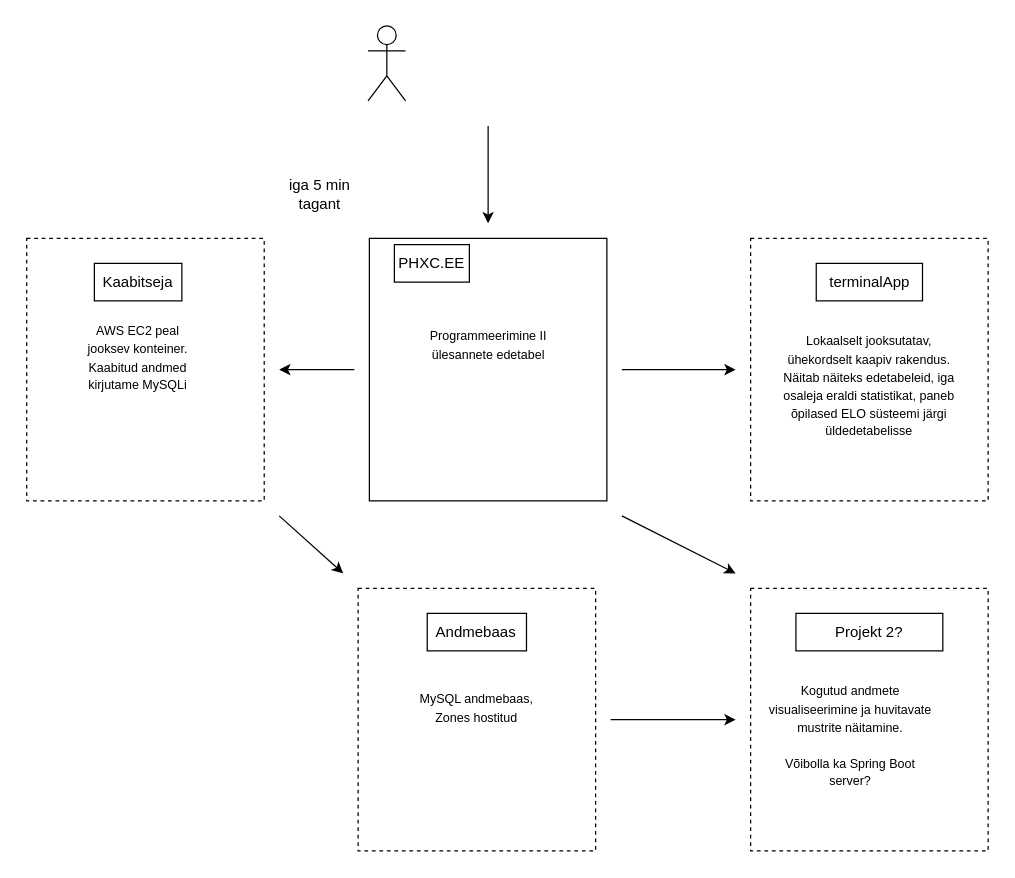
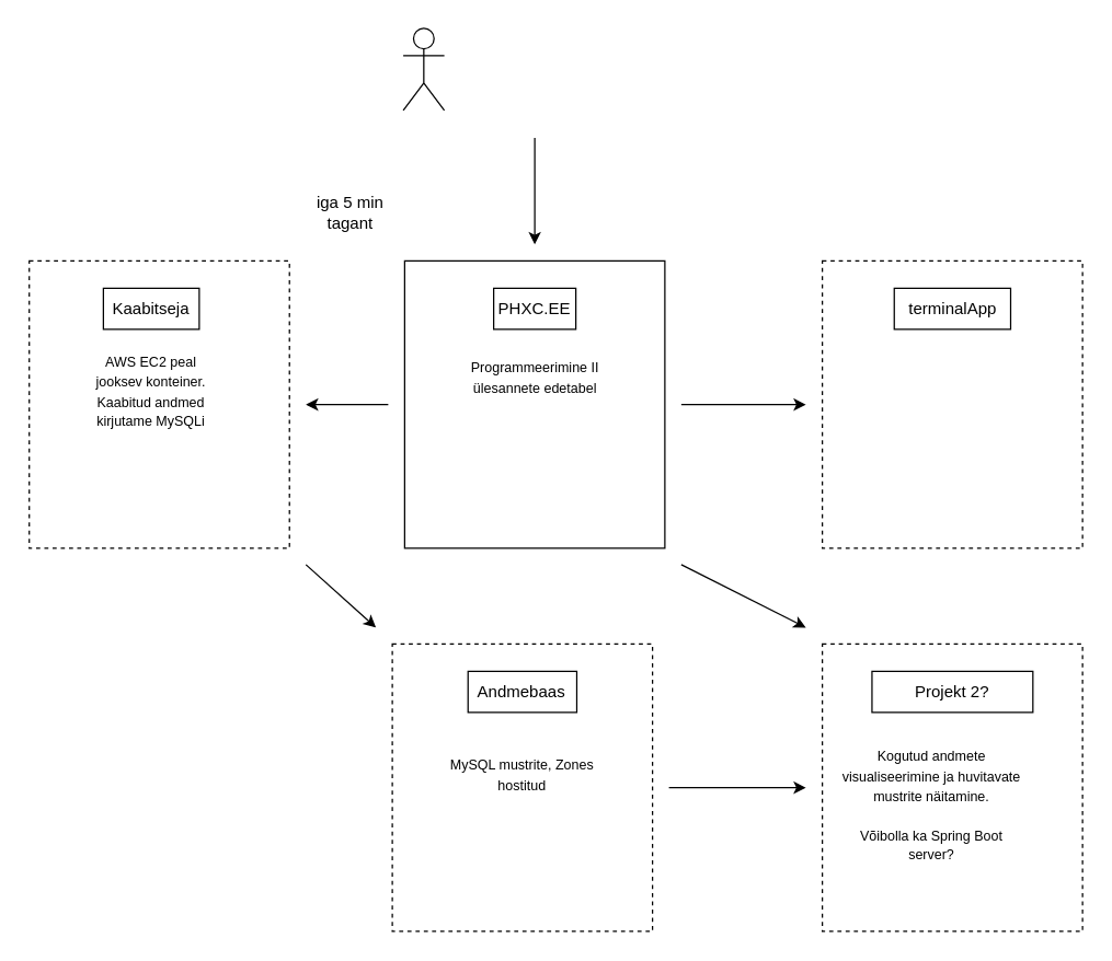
  <mxCell id="0" />
  <mxCell id="1" parent="0" />
  <mxCell id="2" style="edgeStyle=none;html=1;entryX=0;entryY=0.5;entryDx=0;entryDy=0;fontSize=10;fontColor=none;" edge="1" parent="1" source="3" target="25"><mxGeometry relative="1" as="geometry" /></mxCell>
  <mxCell id="3" value="" style="whiteSpace=wrap;html=1;strokeColor=default;dashed=1;strokeWidth=1;perimeterSpacing=12;fillColor=none;" vertex="1" parent="1"><mxGeometry x="285.99" y="470" width="190" height="210" as="geometry" /></mxCell>
  <mxCell id="4" value="" style="whiteSpace=wrap;html=1;strokeColor=default;dashed=1;strokeWidth=1;perimeterSpacing=12;fillColor=none;" vertex="1" parent="1"><mxGeometry x="20.88" y="190" width="190" height="210" as="geometry" /></mxCell>
  <mxCell id="5" style="edgeStyle=none;html=1;entryX=0;entryY=0.5;entryDx=0;entryDy=0;fontSize=10;" edge="1" parent="1" source="7" target="20"><mxGeometry relative="1" as="geometry" /></mxCell>
  <mxCell id="6" style="edgeStyle=none;html=1;exitX=1;exitY=1;exitDx=0;exitDy=0;entryX=0;entryY=0;entryDx=0;entryDy=0;fontSize=10;fontColor=none;" edge="1" parent="1" source="7" target="25"><mxGeometry relative="1" as="geometry" /></mxCell>
  <mxCell id="7" value="" style="whiteSpace=wrap;html=1;strokeColor=default;strokeWidth=1;perimeterSpacing=12;fillColor=none;" vertex="1" parent="1"><mxGeometry x="295" y="190" width="190" height="210" as="geometry" /></mxCell>
  <mxCell id="8" value="Kaabitseja" style="text;strokeColor=default;align=center;fillColor=none;html=1;verticalAlign=middle;whiteSpace=wrap;rounded=0;perimeterSpacing=12;" vertex="1" parent="1"><mxGeometry x="75" y="210" width="70" height="30" as="geometry" /></mxCell>
  <mxCell id="9" value="" style="shape=image;imageAspect=0;aspect=fixed;verticalLabelPosition=bottom;verticalAlign=top;strokeColor=default;image=http://www.phxc.ee/img/skull_enter.gif;" vertex="1" parent="1"><mxGeometry x="367.78" y="310" width="44.44" height="60" as="geometry" /></mxCell>
- <mxCell id="10" value="PHXC.EE" style="text;strokeColor=default;align=center;fillColor=none;html=1;verticalAlign=middle;whiteSpace=wrap;rounded=0;perimeterSpacing=12;" vertex="1" parent="1"><mxGeometry x="315" y="195" width="60" height="30" as="geometry" /></mxCell>
+ <mxCell id="10" value="PHXC.EE" style="text;strokeColor=default;align=center;fillColor=none;html=1;verticalAlign=middle;whiteSpace=wrap;rounded=0;perimeterSpacing=12;" vertex="1" parent="1"><mxGeometry x="360" y="210" width="60" height="30" as="geometry" /></mxCell>
  <mxCell id="11" value="" style="shape=image;imageAspect=0;aspect=fixed;verticalLabelPosition=bottom;verticalAlign=top;strokeColor=default;image=https://static-00.iconduck.com/assets.00/database-mysql-icon-1849x2048-81vgyimd.png;" vertex="1" parent="1"><mxGeometry x="349.42" y="600" width="63.13" height="70" as="geometry" /></mxCell>
  <mxCell id="12" value="Andmebaas" style="text;strokeColor=default;align=center;fillColor=none;html=1;verticalAlign=middle;whiteSpace=wrap;rounded=0;perimeterSpacing=12;" vertex="1" parent="1"><mxGeometry x="341.28" y="490" width="79.41" height="30" as="geometry" /></mxCell>
  <mxCell id="13" value="" style="endArrow=classic;html=1;exitX=0;exitY=0.5;exitDx=0;exitDy=0;entryX=1;entryY=0.5;entryDx=0;entryDy=0;" edge="1" parent="1" source="7" target="4"><mxGeometry width="50" height="50" relative="1" as="geometry"><mxPoint x="150" y="370" as="sourcePoint" /><mxPoint x="250" y="240" as="targetPoint" /></mxGeometry></mxCell>
  <mxCell id="14" value="iga 5 min &lt;br&gt;tagant" style="text;html=1;align=center;verticalAlign=middle;resizable=0;points=[];autosize=1;strokeColor=none;fillColor=none;" vertex="1" parent="1"><mxGeometry x="220.29" y="135" width="70" height="40" as="geometry" /></mxCell>
  <mxCell id="15" value="" style="shape=image;imageAspect=0;aspect=fixed;verticalLabelPosition=bottom;verticalAlign=top;dashed=1;strokeColor=default;strokeWidth=1;fillColor=none;image=https://www.logicata.com/wp-content/uploads/2020/08/Amazon-EC2@4x-e1593195270371.png;" vertex="1" parent="1"><mxGeometry x="90" y="330" width="40" height="40" as="geometry" /></mxCell>
  <mxCell id="16" value="&lt;font style=&quot;font-size: 10px;&quot;&gt;AWS EC2 peal jooksev konteiner.&lt;br&gt;Kaabitud andmed kirjutame MySQLi&lt;br&gt;&lt;/font&gt;" style="text;strokeColor=none;align=center;fillColor=none;html=1;verticalAlign=middle;whiteSpace=wrap;rounded=0;dashed=1;strokeWidth=1;" vertex="1" parent="1"><mxGeometry x="65" y="270" width="90" height="30" as="geometry" /></mxCell>
  <mxCell id="17" value="&lt;font style=&quot;font-size: 10px;&quot;&gt;Programmeerimine II&lt;br&gt;ülesannete edetabel&lt;br&gt;&lt;/font&gt;" style="text;strokeColor=none;align=center;fillColor=none;html=1;verticalAlign=middle;whiteSpace=wrap;rounded=0;dashed=1;strokeWidth=1;" vertex="1" parent="1"><mxGeometry x="332.5" y="260" width="115" height="30" as="geometry" /></mxCell>
- <mxCell id="18" value="&lt;font style=&quot;font-size: 10px;&quot;&gt;MySQL andmebaas, Zones hostitud&lt;br&gt;&lt;/font&gt;" style="text;strokeColor=none;align=center;fillColor=none;html=1;verticalAlign=middle;whiteSpace=wrap;rounded=0;dashed=1;strokeWidth=1;" vertex="1" parent="1"><mxGeometry x="323.97" y="550" width="114.02" height="30" as="geometry" /></mxCell>
+ <mxCell id="18" value="&lt;font style=&quot;font-size: 10px;&quot;&gt;MySQL mustrite, Zones hostitud&lt;br&gt;&lt;/font&gt;" style="text;strokeColor=none;align=center;fillColor=none;html=1;verticalAlign=middle;whiteSpace=wrap;rounded=0;dashed=1;strokeWidth=1;" vertex="1" parent="1"><mxGeometry x="323.97" y="550" width="114.02" height="30" as="geometry" /></mxCell>
  <mxCell id="19" value="" style="endArrow=classic;html=1;fontSize=10;exitX=1;exitY=1;exitDx=0;exitDy=0;entryX=0;entryY=0;entryDx=0;entryDy=0;" edge="1" parent="1" source="4" target="3"><mxGeometry width="50" height="50" relative="1" as="geometry"><mxPoint x="350" y="500" as="sourcePoint" /><mxPoint x="400" y="450" as="targetPoint" /></mxGeometry></mxCell>
  <mxCell id="20" value="" style="whiteSpace=wrap;html=1;strokeColor=default;dashed=1;strokeWidth=1;perimeterSpacing=12;fillColor=none;" vertex="1" parent="1"><mxGeometry x="600" y="190" width="190" height="210" as="geometry" /></mxCell>
  <mxCell id="21" value="terminalApp" style="text;strokeColor=default;align=center;fillColor=none;html=1;verticalAlign=middle;whiteSpace=wrap;rounded=0;perimeterSpacing=12;" vertex="1" parent="1"><mxGeometry x="652.5" y="210" width="85" height="30" as="geometry" /></mxCell>
- <mxCell id="22" value="&lt;font style=&quot;font-size: 10px;&quot;&gt;Lokaalselt jooksutatav, ühekordselt kaapiv rakendus. Näitab näiteks edetabeleid, iga osaleja eraldi statistikat, paneb õpilased ELO süsteemi järgi üldedetabelisse&lt;br&gt;&lt;/font&gt;" style="text;strokeColor=none;align=center;fillColor=none;html=1;verticalAlign=middle;whiteSpace=wrap;rounded=0;dashed=1;strokeWidth=1;" vertex="1" parent="1"><mxGeometry x="625" y="255" width="140" height="105" as="geometry" /></mxCell>
  <mxCell id="23" value="" style="endArrow=classic;html=1;fontSize=10;entryX=0.5;entryY=0;entryDx=0;entryDy=0;" edge="1" parent="1" target="7"><mxGeometry width="50" height="50" relative="1" as="geometry"><mxPoint x="390" y="100" as="sourcePoint" /><mxPoint x="380" y="180" as="targetPoint" /></mxGeometry></mxCell>
  <mxCell id="24" value="Actor" style="shape=umlActor;verticalLabelPosition=bottom;verticalAlign=top;html=1;outlineConnect=0;strokeColor=default;strokeWidth=1;fontSize=10;fillColor=none;fontColor=none;noLabel=1;" vertex="1" parent="1"><mxGeometry x="293.97" y="20" width="30" height="60" as="geometry" /></mxCell>
  <mxCell id="25" value="" style="whiteSpace=wrap;html=1;strokeColor=default;dashed=1;strokeWidth=1;perimeterSpacing=12;fillColor=none;" vertex="1" parent="1"><mxGeometry x="600" y="470" width="190" height="210" as="geometry" /></mxCell>
  <mxCell id="26" value="Projekt 2?" style="text;strokeColor=default;align=center;fillColor=none;html=1;verticalAlign=middle;whiteSpace=wrap;rounded=0;perimeterSpacing=12;" vertex="1" parent="1"><mxGeometry x="636.25" y="490" width="117.5" height="30" as="geometry" /></mxCell>
  <mxCell id="27" value="&lt;font style=&quot;font-size: 10px;&quot;&gt;Kogutud andmete visualiseerimine ja huvitavate mustrite näitamine.&lt;br&gt;&amp;nbsp;&lt;br&gt;Võibolla ka Spring Boot server?&lt;br&gt;&lt;/font&gt;" style="text;strokeColor=none;align=center;fillColor=none;html=1;verticalAlign=middle;whiteSpace=wrap;rounded=0;dashed=1;strokeWidth=1;" vertex="1" parent="1"><mxGeometry x="610" y="535" width="140" height="105" as="geometry" /></mxCell>
